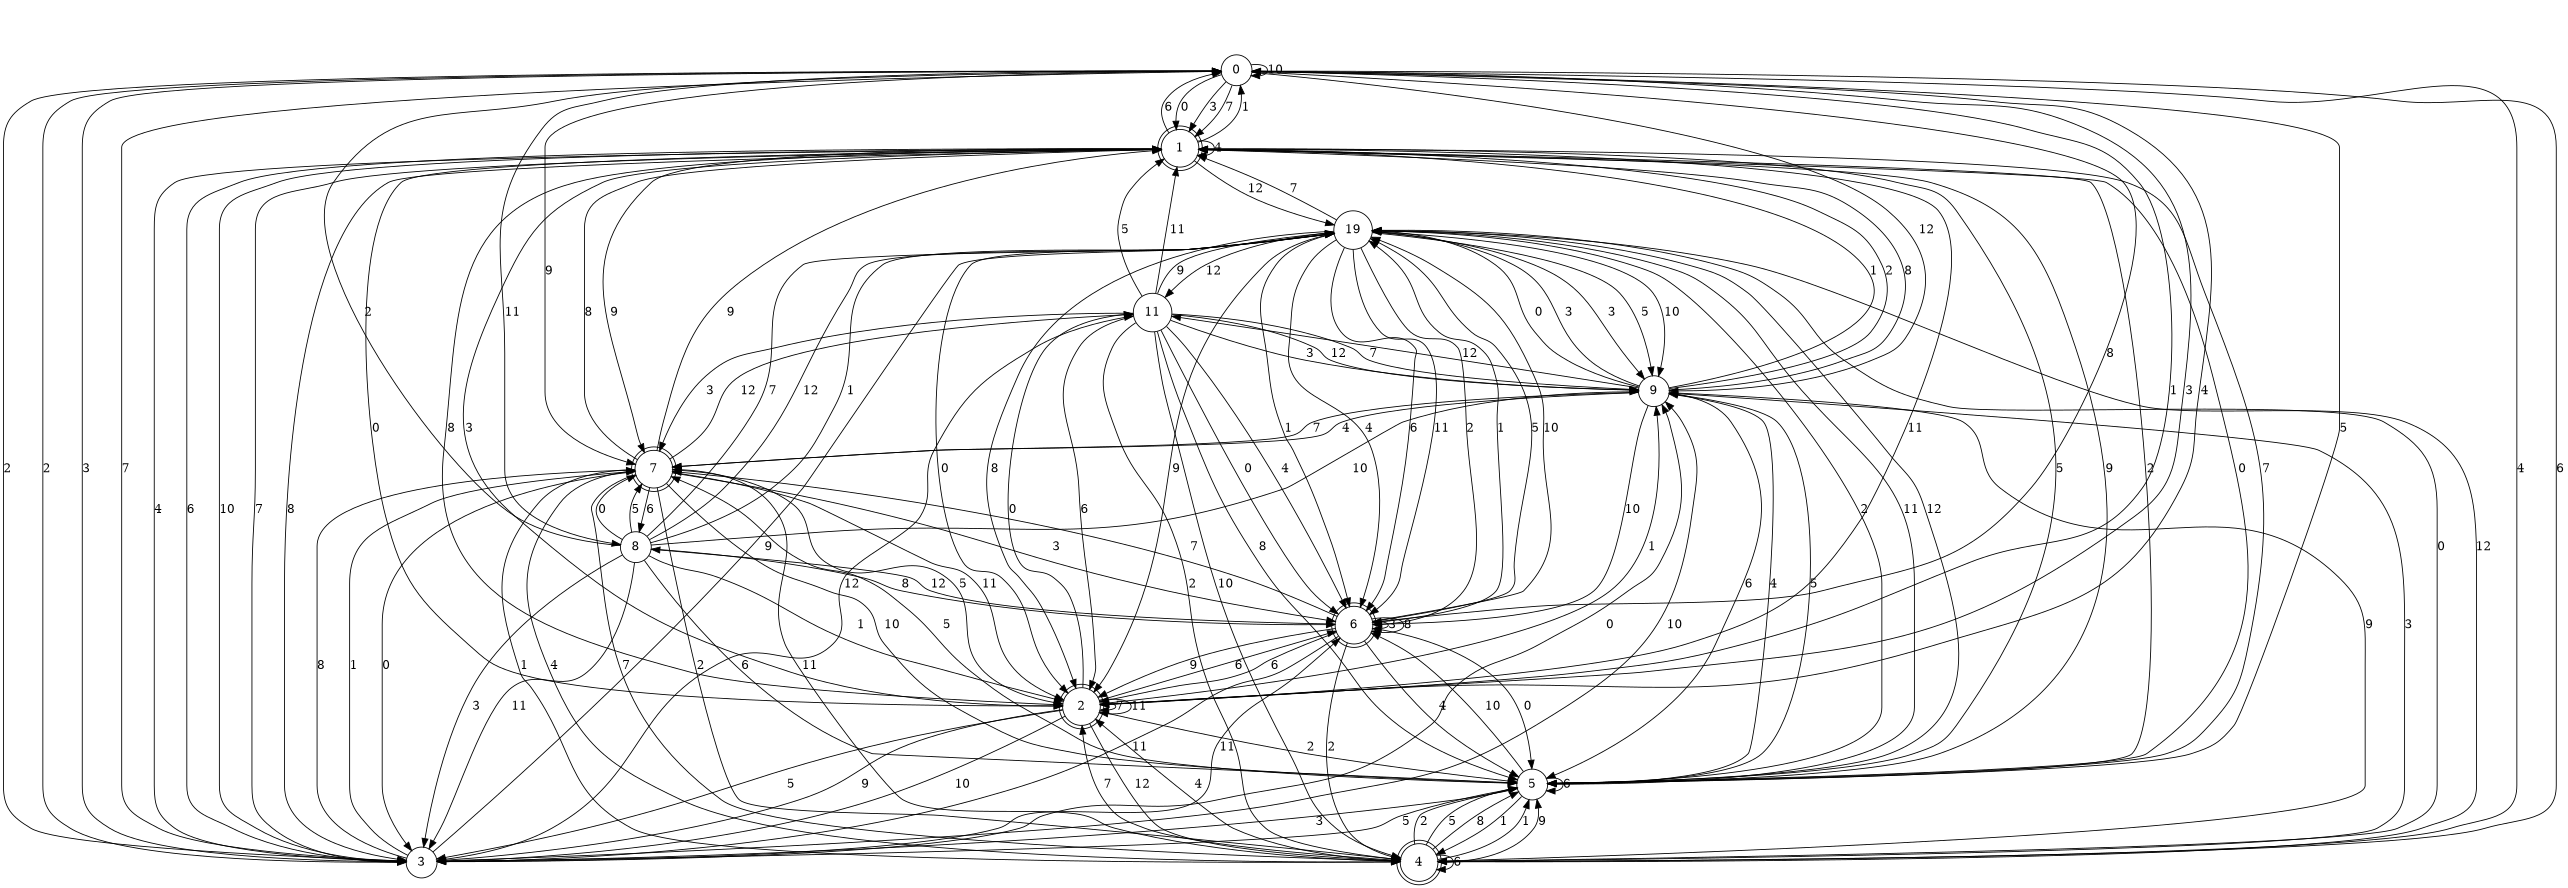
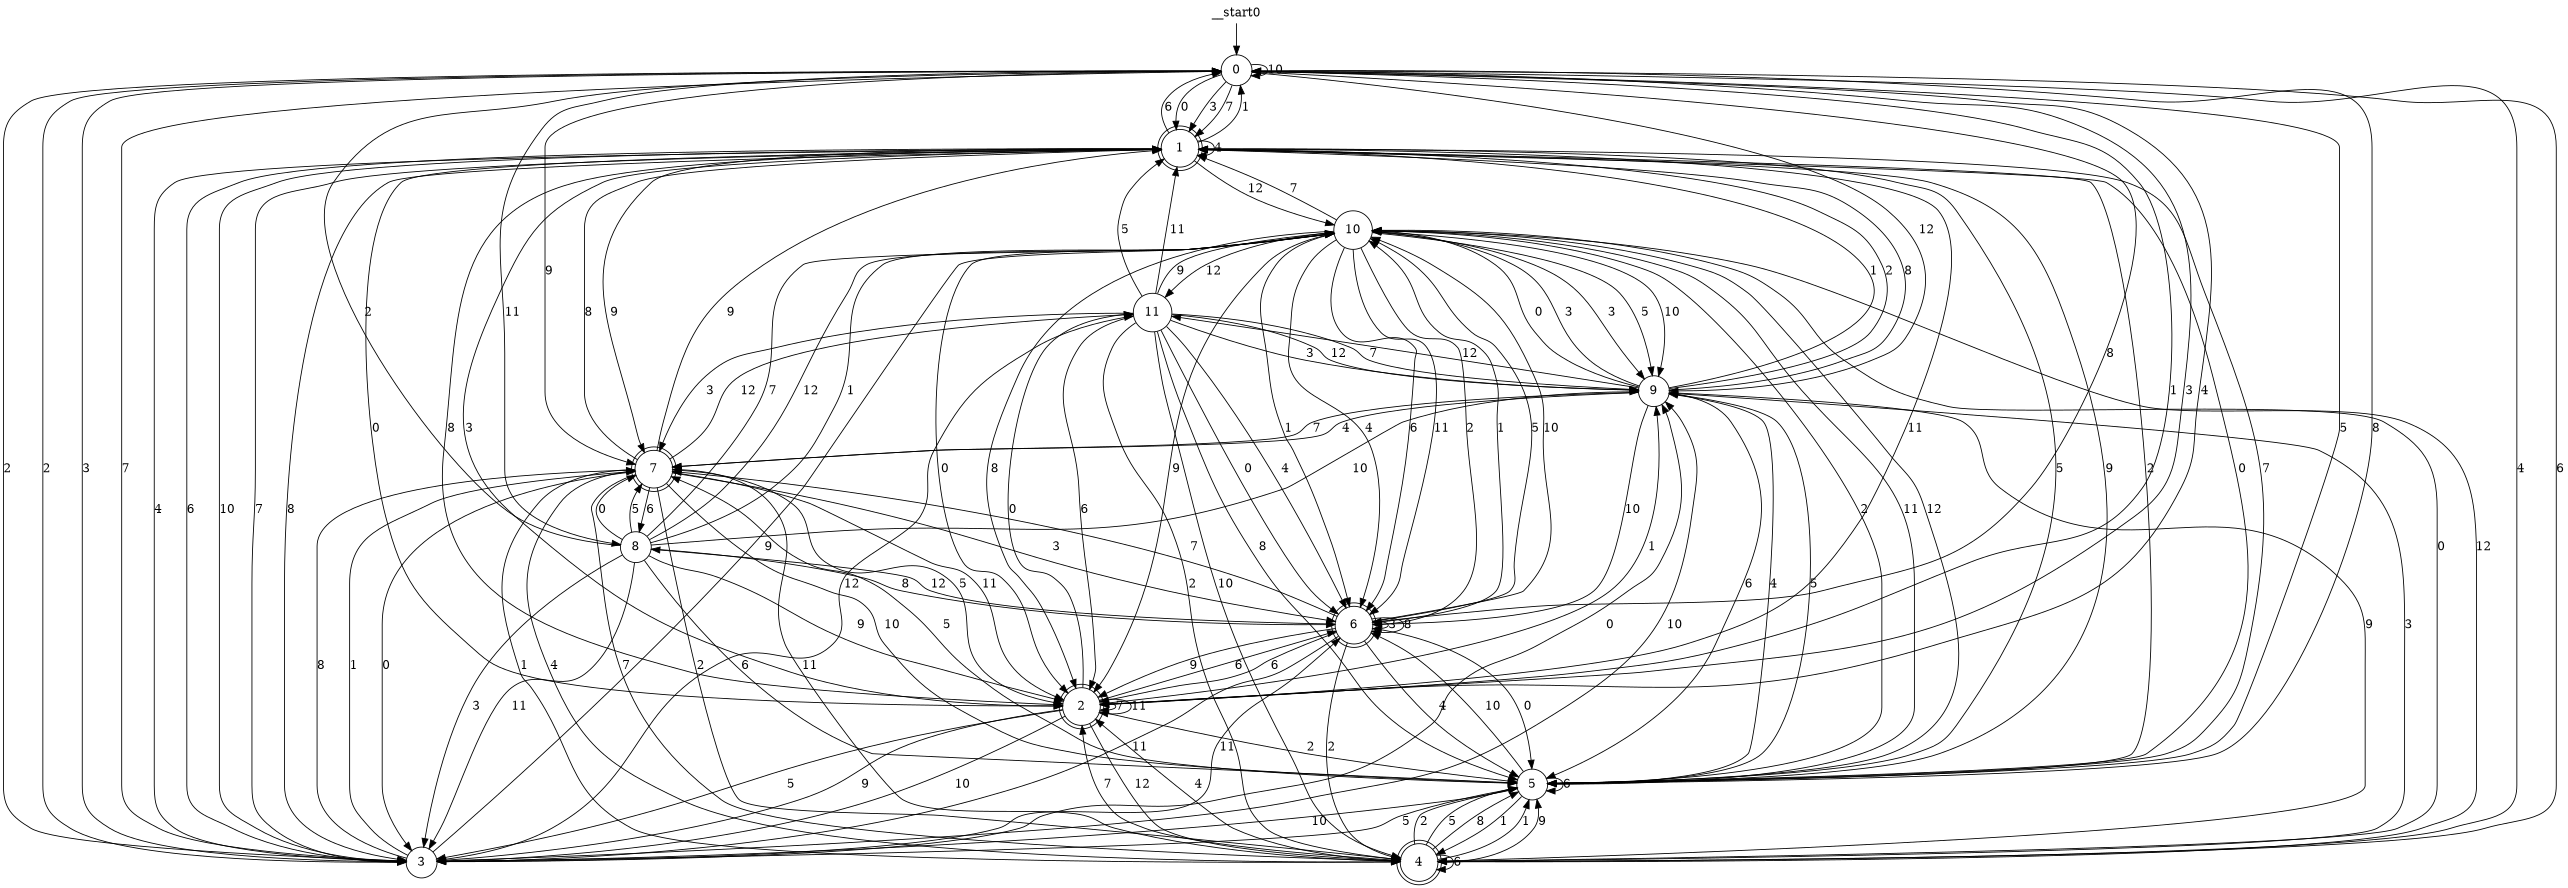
  digraph {
    node [shape=circle]
    n1 [label=0]
    n2 [label=1 shape=doublecircle]
    n3 [label=2 shape=doublecircle]
    n4 [label=3]
    n5 [label=4 shape=doublecircle]
    n6 [label=5]
    n7 [label=6 shape=doublecircle]
    n8 [label=7 shape=doublecircle]
    n9 [label=8]
    n10 [label=9]
-   n11 [label=19]
+   n11 [label=10]
    n12 [label=11]
+   __start0 [height=0 shape=none width=0]
    n1 -> n1 [label=10]
    n1 -> n2 [label=0]
    n1 -> n2 [label=3]
    n1 -> n2 [label=7]
    n1 -> n3 [label=1]
    n1 -> n4 [label=2]
    n1 -> n5 [label=4]
    n1 -> n5 [label=6]
    n1 -> n6 [label=5]
    n1 -> n7 [label=8]
    n1 -> n8 [label=9]
    n1 -> n9 [label=11]
    n1 -> n10 [label=12]
    n2 -> n1 [label=1]
    n2 -> n1 [label=6]
    n2 -> n2 [label=4]
    n2 -> n3 [label=0]
    n2 -> n3 [label=3]
    n2 -> n3 [label=11]
    n2 -> n4 [label=7]
    n2 -> n4 [label=8]
    n2 -> n4 [label=10]
    n2 -> n6 [label=2]
    n2 -> n6 [label=5]
    n2 -> n8 [label=9]
    n2 -> n11 [label=12]
    n3 -> n1 [label=3]
    n3 -> n1 [label=4]
    n3 -> n2 [label=8]
    n3 -> n3 [label=7]
    n3 -> n3 [label=11]
    n3 -> n4 [label=5]
    n3 -> n4 [label=9]
    n3 -> n4 [label=10]
    n3 -> n5 [label=12]
    n3 -> n6 [label=2]
    n3 -> n7 [label=6]
    n3 -> n10 [label=1]
    n3 -> n12 [label=0]
    n4 -> n1 [label=2]
    n4 -> n1 [label=3]
    n4 -> n1 [label=7]
    n4 -> n2 [label=4]
    n4 -> n2 [label=6]
    n4 -> n6 [label=5]
    n4 -> n7 [label=11]
    n4 -> n8 [label=1]
    n4 -> n8 [label=8]
    n4 -> n10 [label=0]
    n4 -> n10 [label=10]
    n4 -> n11 [label=9]
    n4 -> n12 [label=12]
    n5 -> n3 [label=4]
    n5 -> n3 [label=7]
    n5 -> n5 [label=6]
    n5 -> n6 [label=1]
    n5 -> n6 [label=2]
    n5 -> n6 [label=5]
    n5 -> n6 [label=8]
    n5 -> n6 [label=9]
    n5 -> n8 [label=11]
    n5 -> n10 [label=3]
    n5 -> n11 [label=0]
    n5 -> n11 [label=12]
+   n6 -> n1 [label=8]
    n6 -> n2 [label=0]
    n6 -> n2 [label=7]
    n6 -> n2 [label=9]
-   n6 -> n4 [label=3]
+   n6 -> n4 [label=10]
    n6 -> n5 [label=1]
    n6 -> n6 [label=6]
    n6 -> n7 [label=10]
    n6 -> n8 [label=5]
    n6 -> n10 [label=4]
    n6 -> n11 [label=2]
    n6 -> n11 [label=11]
    n6 -> n11 [label=12]
    n7 -> n3 [label=6]
    n7 -> n3 [label=9]
    n7 -> n4 [label=11]
    n7 -> n5 [label=2]
    n7 -> n6 [label=0]
    n7 -> n6 [label=4]
    n7 -> n7 [label=3]
    n7 -> n7 [label=8]
    n7 -> n8 [label=7]
    n7 -> n9 [label=12]
    n7 -> n11 [label=1]
    n7 -> n11 [label=5]
    n7 -> n11 [label=10]
    n8 -> n2 [label=8]
    n8 -> n2 [label=9]
    n8 -> n3 [label=5]
    n8 -> n3 [label=11]
    n8 -> n4 [label=0]
    n8 -> n5 [label=1]
    n8 -> n5 [label=2]
    n8 -> n5 [label=4]
    n8 -> n5 [label=7]
    n8 -> n6 [label=10]
    n8 -> n7 [label=3]
    n8 -> n9 [label=6]
    n8 -> n12 [label=12]
    n9 -> n1 [label=2]
-   n9 -> n3 [label=1]
+   n9 -> n3 [label=9]
    n9 -> n4 [label=3]
    n9 -> n4 [label=11]
    n9 -> n6 [label=6]
    n9 -> n7 [label=8]
    n9 -> n8 [label=0]
    n9 -> n8 [label=5]
    n9 -> n10 [label=10]
    n9 -> n11 [label=1]
    n9 -> n11 [label=7]
    n9 -> n11 [label=12]
    n10 -> n2 [label=1]
    n10 -> n2 [label=2]
    n10 -> n2 [label=8]
    n10 -> n5 [label=9]
    n10 -> n6 [label=5]
    n10 -> n6 [label=6]
    n10 -> n7 [label=10]
    n10 -> n8 [label=4]
    n10 -> n8 [label=7]
    n10 -> n11 [label=0]
    n10 -> n11 [label=3]
    n10 -> n12 [label=12]
    n11 -> n2 [label=7]
    n11 -> n3 [label=0]
    n11 -> n3 [label=8]
    n11 -> n3 [label=9]
    n11 -> n7 [label=1]
    n11 -> n7 [label=2]
    n11 -> n7 [label=4]
    n11 -> n7 [label=6]
    n11 -> n7 [label=11]
    n11 -> n10 [label=3]
    n11 -> n10 [label=5]
    n11 -> n10 [label=10]
    n11 -> n12 [label=12]
    n12 -> n2 [label=5]
    n12 -> n2 [label=11]
    n12 -> n3 [label=6]
    n12 -> n5 [label=2]
    n12 -> n5 [label=10]
    n12 -> n6 [label=8]
    n12 -> n7 [label=0]
    n12 -> n7 [label=4]
    n12 -> n8 [label=3]
    n12 -> n10 [label=3]
    n12 -> n10 [label=7]
    n12 -> n10 [label=12]
    n12 -> n11 [label=9]
+   __start0 -> n1
  }
